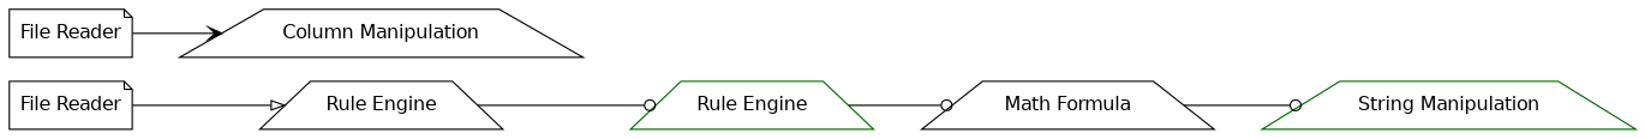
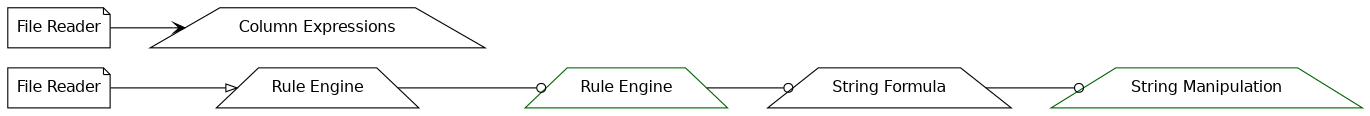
  digraph {
    fontname="DejaVu Sans"
    rankdir=LR
    node [color=black fontname="DejaVu Sans" shape=trapezium]
    edge [arrowhead=odot fontname="DejaVu Sans"]
    n1 [label="File Reader" shape=note]
    n2 [label="Rule Engine"]
    n3 [color=darkgreen label="Rule Engine"]
-   n4 [label="Math Formula"]
+   n4 [label="String Formula"]
    n5 [color=darkgreen label="String Manipulation"]
    n6 [label="File Reader" shape=note]
-   n7 [label="Column Manipulation"]
+   n7 [label="Column Expressions"]
    n1 -> n2 [arrowhead=onormal]
    n2 -> n3
    n3 -> n4
    n4 -> n5
    n6 -> n7 [arrowhead=vee]
  }
